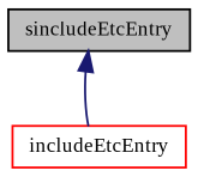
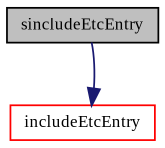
  digraph {
    fontname="Liberation Serif"
    node [fontname="Liberation Serif" fontsize=10 shape=record]
    n1 [color=black fillcolor=grey75 fontcolor=black height=0.2 label=sincludeEtcEntry style=filled width=0.4]
    n2 [color=red height=0.2 label=includeEtcEntry width=0.4]
-   n1 -> n2 [color=midnightblue dir=back fontname="Liberation Serif" fontsize=10 labelfontname=Helvetica labelfontsize=10 style=solid]
+   n2 -> n1 [color=midnightblue dir=back fontname="Liberation Serif" fontsize=10 labelfontname=Helvetica labelfontsize=10 style=solid]
  }
